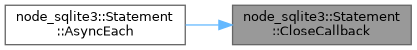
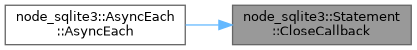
  digraph {
    rankdir=RL
    node [fontname=Helvetica fontsize=10 shape=box style=filled]
    n1 [color=gray40 fillcolor=grey60 fontcolor=black height=0.2 label="node_sqlite3::Statement\l::CloseCallback" width=0.4]
-   n2 [color=grey40 fillcolor=white height=0.2 label="node_sqlite3::Statement\l::AsyncEach" width=0.4]
+   n2 [color=grey40 fillcolor=white height=0.2 label="node_sqlite3::AsyncEach\l::AsyncEach" width=0.4]
    n1 -> n2 [color=steelblue1 dir=back fontname=Helvetica fontsize=10 labelfontname=Helvetica labelfontsize=10 style=solid]
  }
